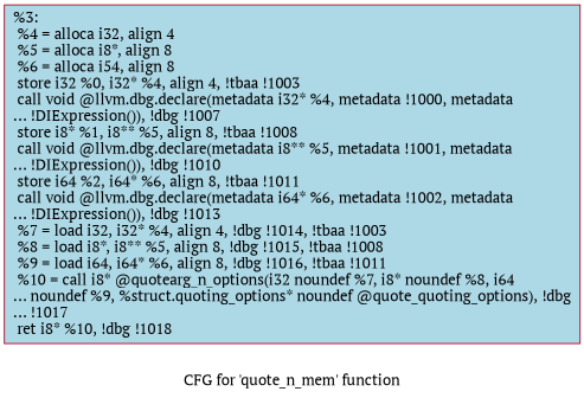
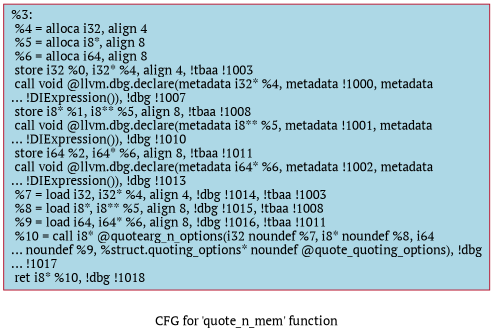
  digraph {
    label="CFG for 'quote_n_mem' function"
    fontname="PT Serif"
-   n1 [color="#b70d28ff" fillcolor=lightblue label="{%3:\l  %4 = alloca i32, align 4\l  %5 = alloca i8*, align 8\l  %6 = alloca i54, align 8\l  store i32 %0, i32* %4, align 4, !tbaa !1003\l  call void @llvm.dbg.declare(metadata i32* %4, metadata !1000, metadata\l... !DIExpression()), !dbg !1007\l  store i8* %1, i8** %5, align 8, !tbaa !1008\l  call void @llvm.dbg.declare(metadata i8** %5, metadata !1001, metadata\l... !DIExpression()), !dbg !1010\l  store i64 %2, i64* %6, align 8, !tbaa !1011\l  call void @llvm.dbg.declare(metadata i64* %6, metadata !1002, metadata\l... !DIExpression()), !dbg !1013\l  %7 = load i32, i32* %4, align 4, !dbg !1014, !tbaa !1003\l  %8 = load i8*, i8** %5, align 8, !dbg !1015, !tbaa !1008\l  %9 = load i64, i64* %6, align 8, !dbg !1016, !tbaa !1011\l  %10 = call i8* @quotearg_n_options(i32 noundef %7, i8* noundef %8, i64\l... noundef %9, %struct.quoting_options* noundef @quote_quoting_options), !dbg\l... !1017\l  ret i8* %10, !dbg !1018\l}" shape=record style=filled fontname="PT Serif"]
+   n1 [color="#b70d28ff" fillcolor=lightblue label="{%3:\l  %4 = alloca i32, align 4\l  %5 = alloca i8*, align 8\l  %6 = alloca i64, align 8\l  store i32 %0, i32* %4, align 4, !tbaa !1003\l  call void @llvm.dbg.declare(metadata i32* %4, metadata !1000, metadata\l... !DIExpression()), !dbg !1007\l  store i8* %1, i8** %5, align 8, !tbaa !1008\l  call void @llvm.dbg.declare(metadata i8** %5, metadata !1001, metadata\l... !DIExpression()), !dbg !1010\l  store i64 %2, i64* %6, align 8, !tbaa !1011\l  call void @llvm.dbg.declare(metadata i64* %6, metadata !1002, metadata\l... !DIExpression()), !dbg !1013\l  %7 = load i32, i32* %4, align 4, !dbg !1014, !tbaa !1003\l  %8 = load i8*, i8** %5, align 8, !dbg !1015, !tbaa !1008\l  %9 = load i64, i64* %6, align 8, !dbg !1016, !tbaa !1011\l  %10 = call i8* @quotearg_n_options(i32 noundef %7, i8* noundef %8, i64\l... noundef %9, %struct.quoting_options* noundef @quote_quoting_options), !dbg\l... !1017\l  ret i8* %10, !dbg !1018\l}" shape=record style=filled fontname="PT Serif"]
  }
